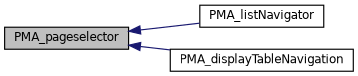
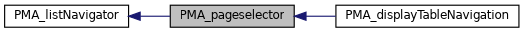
  digraph {
    rankdir=LR
    node [color=black fillcolor=white fontname=Helvetica fontsize=10 shape=record style=filled]
    edge [color=midnightblue dir=back fontname=Helvetica fontsize=10 labelfontname=Helvetica labelfontsize=10 style=solid]
    n1 [fillcolor=grey75 fontcolor=black height=0.2 label=PMA_pageselector width=0.4]
    n2 [height=0.2 label=PMA_listNavigator width=0.4]
    n3 [height=0.2 label=PMA_displayTableNavigation width=0.4]
-   n1 -> n2
+   n2 -> n1
    n1 -> n3
  }
